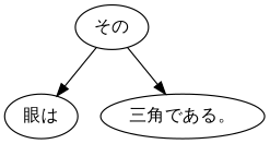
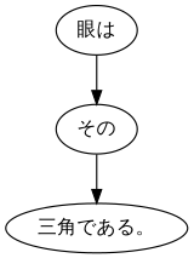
  digraph {
    n1 [label="その"]
    n2 [label="眼は"]
    n3 [label="三角である。"]
-   n1 -> n2
+   n2 -> n1
    n1 -> n3
  }
